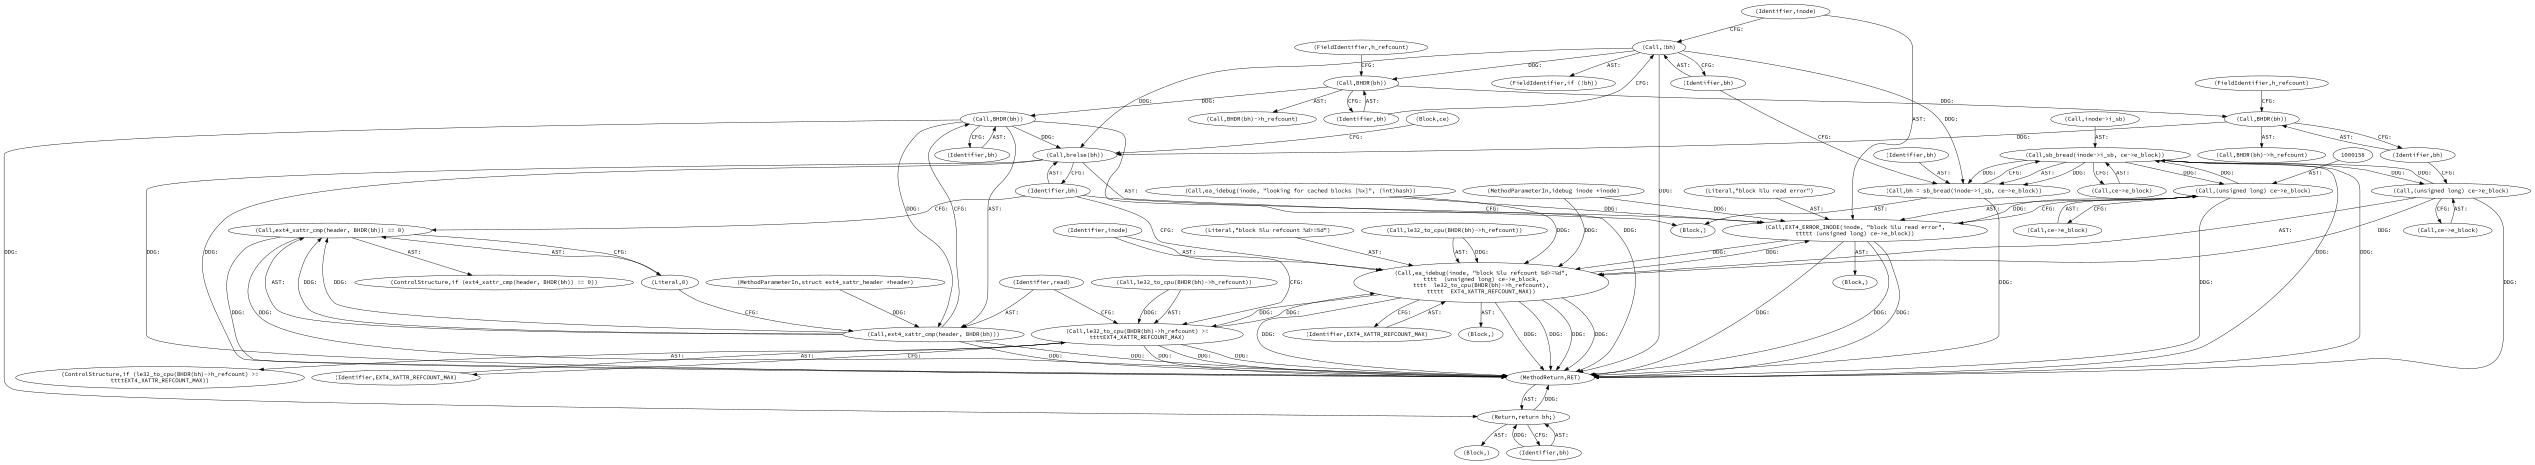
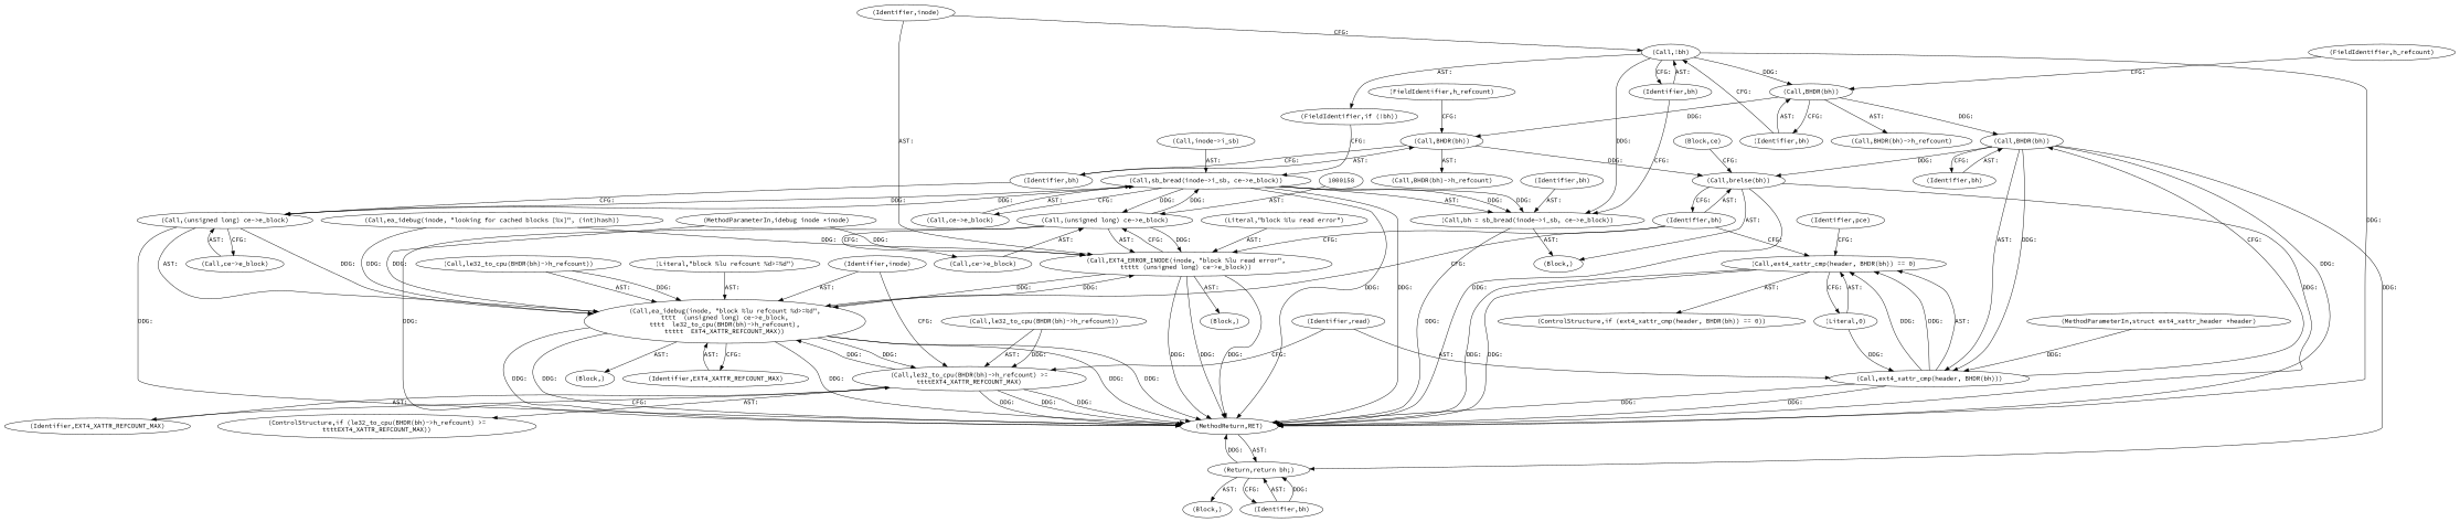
  digraph {
    fontname="Source Code Pro"
    node [fontname="Source Code Pro"]
    edge [fontname="Source Code Pro"]
    n1 [label="(Call,sb_bread(inode->i_sb, ce->e_block))"]
    n2 [label="(Call,(unsigned long) ce->e_block)"]
    n3 [label="(Call,(unsigned long) ce->e_block)"]
    n4 [label="(Call,bh = sb_bread(inode->i_sb, ce->e_block))"]
    n5 [label="(Call,ce->e_block)"]
    n6 [label="(MethodReturn,RET)"]
    n7 [label="(Call,EXT4_ERROR_INODE(inode, \"block %lu read error\",\n\t\t\t\t\t (unsigned long) ce->e_block))"]
    n8 [label="(Call,ce->e_block)"]
    n9 [label="(Call,ea_idebug(inode, \"block %lu refcount %d>=%d\",\n\t\t\t\t  (unsigned long) ce->e_block,\n\t\t\t\t  le32_to_cpu(BHDR(bh)->h_refcount),\n\t\t\t\t\t  EXT4_XATTR_REFCOUNT_MAX))"]
    n10 [label="(Call,ce->e_block)"]
    n11 [label="(Block,)"]
    n12 [label="(Return,return bh;)"]
    n13 [label="(Block,)"]
    n14 [label="(Call,le32_to_cpu(BHDR(bh)->h_refcount) >=\n\t\t\t\tEXT4_XATTR_REFCOUNT_MAX)"]
    n15 [label="(Identifier,EXT4_XATTR_REFCOUNT_MAX)"]
    n16 [label="(Block,)"]
    n17 [label="(Call,!bh)"]
    n18 [label="(Call,BHDR(bh))"]
    n19 [label="(Call,brelse(bh))"]
    n20 [label="(Identifier,bh)"]
    n21 [label="(FieldIdentifier,if (!bh))"]
    n22 [label="(Call,BHDR(bh))"]
    n23 [label="(Call,BHDR(bh))"]
    n24 [label="(Call,BHDR(bh)->h_refcount)"]
    n25 [label="(Identifier,bh)"]
    n26 [label="(Identifier,bh)"]
    n27 [label="(Identifier,bh)"]
    n28 [label="(Call,BHDR(bh)->h_refcount)"]
    n29 [label="(Call,ext4_xattr_cmp(header, BHDR(bh)))"]
    n30 [label="(Identifier,bh)"]
    n31 [label="(Call,ext4_xattr_cmp(header, BHDR(bh)) == 0)"]
    n32 [label="(Block,)"]
    n33 [label="(Identifier,bh)"]
    n34 [label="(Literal,0)"]
    n35 [label="(ControlStructure,if (ext4_xattr_cmp(header, BHDR(bh)) == 0))"]
    n36 [label="(Identifier,EXT4_XATTR_REFCOUNT_MAX)"]
    n37 [label="(ControlStructure,if (le32_to_cpu(BHDR(bh)->h_refcount) >=\n\t\t\t\tEXT4_XATTR_REFCOUNT_MAX))"]
    n38 [label="(FieldIdentifier,h_refcount)"]
    n39 [label="(Identifier,bh)"]
    n40 [label="(MethodParameterIn,idebug inode *inode)"]
    n41 [label="(Block,ce)"]
+   n42 [label="(Identifier,pce)"]
    n43 [label="(Call,inode->i_sb)"]
    n44 [label="(Call,le32_to_cpu(BHDR(bh)->h_refcount))"]
    n45 [label="(Literal,\"block %lu refcount %d>=%d\")"]
    n46 [label="(Identifier,inode)"]
    n47 [label="(Identifier,read)"]
    n48 [label="(Literal,\"block %lu read error\")"]
    n49 [label="(Call,le32_to_cpu(BHDR(bh)->h_refcount))"]
    n50 [label="(Identifier,inode)"]
    n51 [label="(FieldIdentifier,h_refcount)"]
    n52 [label="(MethodParameterIn,struct ext4_xattr_header *header)"]
    n53 [label="(Call,ea_idebug(inode, \"looking for cached blocks [%x]\", (int)hash))"]
    1000158
    n1 -> n2 [label="DDG: "]
    n1 -> n3 [label="DDG: "]
    n1 -> n4 [label="AST: "]
    n1 -> n4 [label="DDG: "]
    n1 -> n4 [label="DDG: "]
    n1 -> n5 [label="CFG: "]
    n1 -> n6 [label="DDG: "]
    n1 -> n6 [label="DDG: "]
    n2 -> n1 [label="DDG: "]
    n2 -> n6 [label="DDG: "]
    n2 -> n7 [label="AST: "]
    n2 -> n7 [label="DDG: "]
    n2 -> n8 [label="CFG: "]
    n3 -> n1 [label="DDG: "]
    n3 -> n6 [label="DDG: "]
    n3 -> n9 [label="AST: "]
    n3 -> n9 [label="DDG: "]
    n3 -> n10 [label="CFG: "]
-   n4 -> n1 [label="CFG: "]
+   n21 -> n1 [label="CFG: "]
    n4 -> n6 [label="DDG: "]
    n4 -> n11 [label="AST: "]
    n5 -> n1 [label="AST: "]
    n6 -> n12 [label="AST: "]
    n7 -> n2 [label="CFG: "]
    n7 -> n6 [label="DDG: "]
    n7 -> n6 [label="DDG: "]
    n7 -> n6 [label="DDG: "]
    n7 -> n9 [label="DDG: "]
    n7 -> n13 [label="AST: "]
    n8 -> n2 [label="AST: "]
    n9 -> n6 [label="DDG: "]
    n9 -> n6 [label="DDG: "]
    n9 -> n6 [label="DDG: "]
    n9 -> n6 [label="DDG: "]
    n9 -> n6 [label="DDG: "]
    n9 -> n7 [label="DDG: "]
    n9 -> n14 [label="DDG: "]
    n9 -> n15 [label="CFG: "]
    n9 -> n16 [label="AST: "]
    n10 -> n3 [label="AST: "]
    n12 -> n6 [label="DDG: "]
    n12 -> n32 [label="AST: "]
    n12 -> n33 [label="CFG: "]
    n14 -> n6 [label="DDG: "]
    n14 -> n6 [label="DDG: "]
    n14 -> n6 [label="DDG: "]
    n14 -> n9 [label="DDG: "]
    n14 -> n36 [label="CFG: "]
    n14 -> n37 [label="AST: "]
    n15 -> n9 [label="AST: "]
    n17 -> n4 [label="DDG: "]
    n17 -> n6 [label="DDG: "]
    n17 -> n18 [label="DDG: "]
-   n17 -> n19 [label="DDG: "]
    n17 -> n20 [label="CFG: "]
    n17 -> n21 [label="AST: "]
    n18 -> n22 [label="DDG: "]
    n18 -> n23 [label="DDG: "]
    n18 -> n24 [label="AST: "]
    n18 -> n25 [label="CFG: "]
    n19 -> n6 [label="DDG: "]
    n19 -> n6 [label="DDG: "]
    n19 -> n11 [label="AST: "]
    n19 -> n26 [label="CFG: "]
    n20 -> n4 [label="CFG: "]
    n20 -> n17 [label="AST: "]
    n22 -> n19 [label="DDG: "]
    n22 -> n27 [label="CFG: "]
    n22 -> n28 [label="AST: "]
    n23 -> n6 [label="DDG: "]
    n23 -> n12 [label="DDG: "]
    n23 -> n19 [label="DDG: "]
    n23 -> n29 [label="AST: "]
    n23 -> n29 [label="DDG: "]
    n23 -> n30 [label="CFG: "]
    n25 -> n17 [label="CFG: "]
    n25 -> n18 [label="AST: "]
    n26 -> n7 [label="CFG: "]
    n26 -> n9 [label="CFG: "]
    n26 -> n19 [label="AST: "]
    n26 -> n31 [label="CFG: "]
    n27 -> n3 [label="CFG: "]
    n27 -> n22 [label="AST: "]
    n29 -> n6 [label="DDG: "]
    n29 -> n6 [label="DDG: "]
    n29 -> n23 [label="CFG: "]
    n29 -> n31 [label="AST: "]
    n29 -> n31 [label="DDG: "]
    n29 -> n31 [label="DDG: "]
    n30 -> n23 [label="AST: "]
    n31 -> n6 [label="DDG: "]
    n31 -> n6 [label="DDG: "]
    n31 -> n34 [label="CFG: "]
    n31 -> n35 [label="AST: "]
    n33 -> n12 [label="AST: "]
    n33 -> n12 [label="DDG: "]
-   n34 -> n29 [label="CFG: "]
+   n34 -> n29 [label="DDG: "]
    n34 -> n31 [label="AST: "]
    n36 -> n14 [label="AST: "]
    n38 -> n22 [label="CFG: "]
    n39 -> n4 [label="AST: "]
    n40 -> n7 [label="DDG: "]
    n40 -> n9 [label="DDG: "]
    n41 -> n19 [label="CFG: "]
+   n42 -> n31 [label="CFG: "]
    n43 -> n1 [label="AST: "]
    n44 -> n9 [label="AST: "]
    n44 -> n9 [label="DDG: "]
    n45 -> n9 [label="AST: "]
    n46 -> n9 [label="AST: "]
    n46 -> n14 [label="CFG: "]
    n47 -> n14 [label="CFG: "]
    n47 -> n29 [label="AST: "]
    n48 -> n7 [label="AST: "]
    n49 -> n14 [label="AST: "]
    n49 -> n14 [label="DDG: "]
    n50 -> n7 [label="AST: "]
    n50 -> n17 [label="CFG: "]
    n51 -> n18 [label="CFG: "]
    n52 -> n29 [label="DDG: "]
    n53 -> n7 [label="DDG: "]
    n53 -> n9 [label="DDG: "]
    1000158 -> n2 [label="AST: "]
  }
